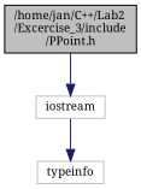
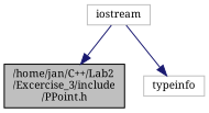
  digraph {
    fontname="Noto Serif"
    node [color=grey75 fillcolor=white fontname="Noto Serif" fontsize=10 shape=record style=filled]
    edge [color=midnightblue fontname="Noto Serif" fontsize=10 labelfontname=Helvetica labelfontsize=10 style=solid]
    n1 [color=black fillcolor=grey75 fontcolor=black height=0.2 label="/home/jan/C++/Lab2\l/Excercise_3/include\l/PPoint.h" width=0.4]
    n2 [height=0.2 label=iostream width=0.4]
    n3 [height=0.2 label=typeinfo width=0.4]
-   n1 -> n2
+   n2 -> n1
    n2 -> n3
  }
